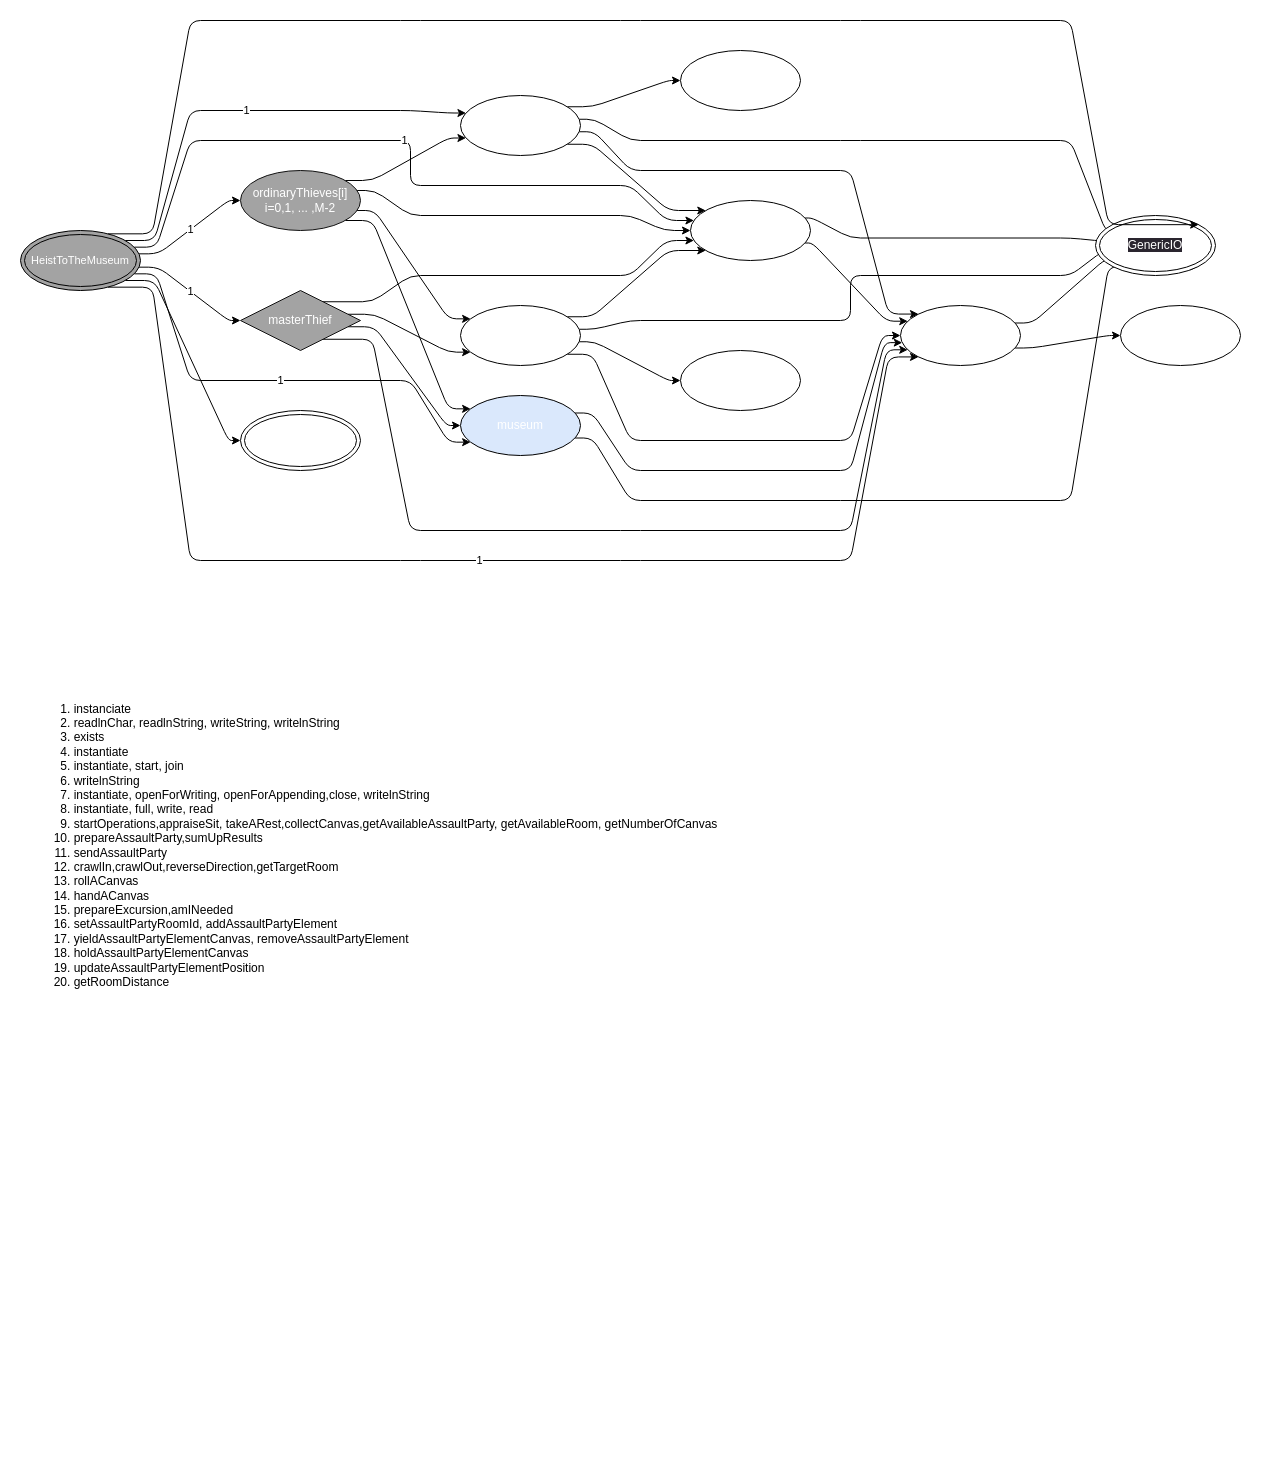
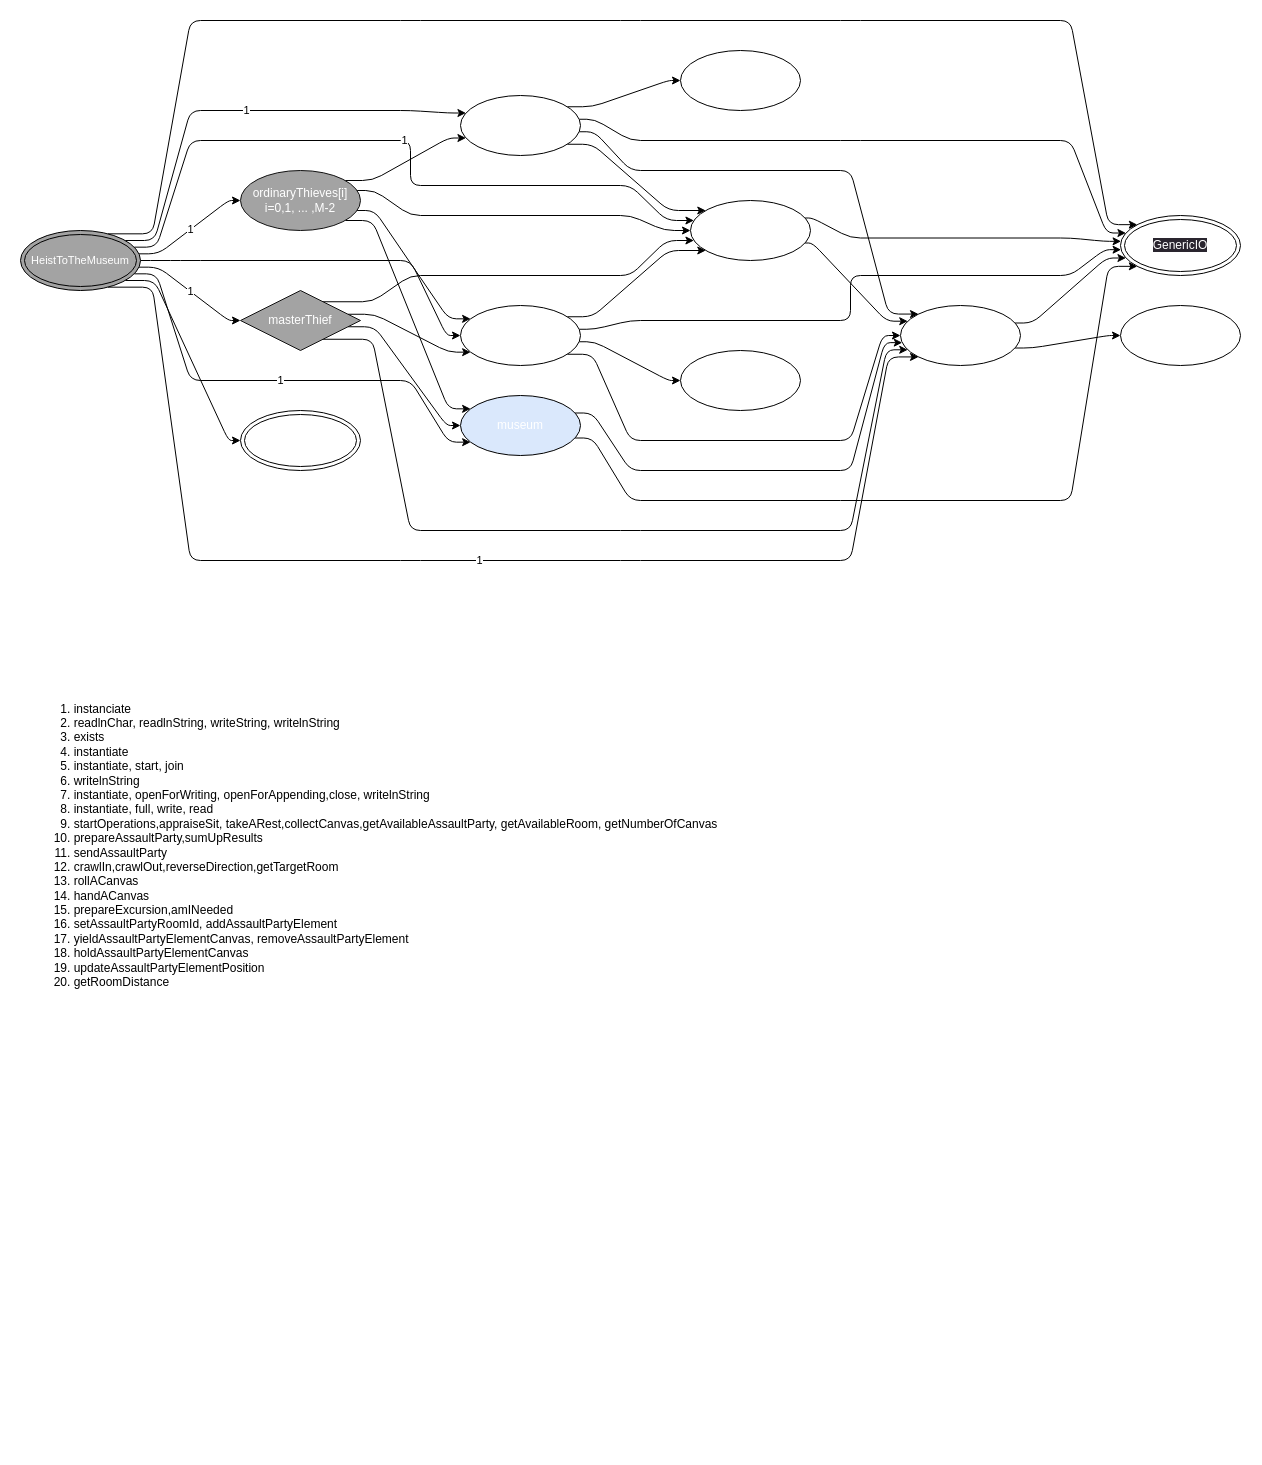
  <mxCell id="0" />
  <mxCell id="1" parent="0" />
  <mxCell id="2" style="edgeStyle=none;html=1;noEdgeStyle=1;orthogonal=1;" edge="1" parent="1" source="4" target="5"><mxGeometry relative="1" as="geometry"><Array as="points"><mxPoint x="1032" y="347.5" /><mxPoint x="1108" y="335" /></Array></mxGeometry></mxCell>
  <mxCell id="3" style="edgeStyle=none;html=1;noEdgeStyle=1;orthogonal=1;" edge="1" parent="1" source="4" target="35"><mxGeometry relative="1" as="geometry"><Array as="points"><mxPoint x="1032" y="322.5" /><mxPoint x="1106" y="257.5" /></Array></mxGeometry></mxCell>
  <mxCell id="4" value="&lt;div&gt;&lt;span style=&quot;background-color: initial;&quot;&gt;repos&lt;/span&gt;&lt;br&gt;&lt;/div&gt;" style="ellipse;whiteSpace=wrap;html=1;fontColor=#FFFFFF;" parent="1" vertex="1"><mxGeometry x="900" y="305" width="120" height="60" as="geometry" /></mxCell>
  <mxCell id="5" value="&lt;div&gt;&lt;span style=&quot;background-color: initial;&quot;&gt;l&lt;/span&gt;&lt;span style=&quot;background-color: initial;&quot;&gt;og&lt;/span&gt;&lt;/div&gt;" style="ellipse;whiteSpace=wrap;html=1;fontColor=#FFFFFF;" parent="1" vertex="1"><mxGeometry x="1120" y="305" width="120" height="60" as="geometry" /></mxCell>
  <mxCell id="6" style="edgeStyle=none;html=1;noEdgeStyle=1;orthogonal=1;" edge="1" parent="1" source="8" target="4"><mxGeometry relative="1" as="geometry"><Array as="points"><mxPoint x="592" y="412.5" /><mxPoint x="630" y="470" /><mxPoint x="850" y="470" /><mxPoint x="884" y="342.143" /></Array></mxGeometry></mxCell>
  <mxCell id="7" style="edgeStyle=none;html=1;noEdgeStyle=1;orthogonal=1;" edge="1" parent="1" source="8" target="35"><mxGeometry relative="1" as="geometry"><Array as="points"><mxPoint x="592" y="437.5" /><mxPoint x="630" y="500" /><mxPoint x="850" y="500" /><mxPoint x="850" y="500" /><mxPoint x="1070" y="500" /><mxPoint x="1108" y="265.833" /></Array></mxGeometry></mxCell>
  <mxCell id="8" value="museum" style="ellipse;whiteSpace=wrap;html=1;fontColor=#FFFFFF;fillColor=#dae8fc;" parent="1" vertex="1"><mxGeometry x="460" y="395" width="120" height="60" as="geometry" /></mxCell>
  <mxCell id="9" style="edgeStyle=none;html=1;noEdgeStyle=1;orthogonal=1;" edge="1" parent="1" source="13" target="4"><mxGeometry relative="1" as="geometry"><Array as="points"><mxPoint x="594" y="131.25" /><mxPoint x="630" y="170" /><mxPoint x="850" y="170" /><mxPoint x="888" y="313.571" /></Array></mxGeometry></mxCell>
  <mxCell id="10" style="edgeStyle=none;html=1;noEdgeStyle=1;orthogonal=1;" edge="1" parent="1" source="13" target="16"><mxGeometry relative="1" as="geometry"><Array as="points"><mxPoint x="592" y="143.75" /><mxPoint x="668" y="210" /></Array></mxGeometry></mxCell>
  <mxCell id="11" style="edgeStyle=none;html=1;entryX=0;entryY=0.5;entryDx=0;entryDy=0;noEdgeStyle=1;orthogonal=1;" edge="1" parent="1" source="13" target="34"><mxGeometry relative="1" as="geometry"><Array as="points"><mxPoint x="592" y="106.25" /><mxPoint x="668" y="80" /></Array></mxGeometry></mxCell>
  <mxCell id="12" style="edgeStyle=none;html=1;noEdgeStyle=1;orthogonal=1;" edge="1" parent="1" source="13" target="35"><mxGeometry relative="1" as="geometry"><Array as="points"><mxPoint x="594" y="118.75" /><mxPoint x="630" y="140" /><mxPoint x="850" y="140" /><mxPoint x="850" y="140" /><mxPoint x="1070" y="140" /><mxPoint x="1106" y="232.5" /></Array></mxGeometry></mxCell>
  <mxCell id="13" value="contColSite" style="ellipse;whiteSpace=wrap;html=1;fontColor=#FFFFFF;" parent="1" vertex="1"><mxGeometry x="460" y="95" width="120" height="60" as="geometry" /></mxCell>
  <mxCell id="14" style="edgeStyle=none;html=1;noEdgeStyle=1;orthogonal=1;" edge="1" parent="1" source="16" target="4"><mxGeometry relative="1" as="geometry"><Array as="points"><mxPoint x="812" y="242.5" /><mxPoint x="886" y="320.714" /></Array></mxGeometry></mxCell>
  <mxCell id="15" style="edgeStyle=none;html=1;noEdgeStyle=1;orthogonal=1;" edge="1" parent="1" source="16" target="35"><mxGeometry relative="1" as="geometry"><Array as="points"><mxPoint x="812" y="217.5" /><mxPoint x="850" y="237.5" /><mxPoint x="1070" y="237.5" /><mxPoint x="1104" y="240.833" /></Array></mxGeometry></mxCell>
  <mxCell id="16" value="assaultParties[i]&lt;span style=&quot;background-color: initial;&quot;&gt;&lt;br&gt;&lt;/span&gt;i=0,1, ... ,(M-1)/K" style="ellipse;whiteSpace=wrap;html=1;fontColor=#FFFFFF;" parent="1" vertex="1"><mxGeometry x="690" y="200" width="120" height="60" as="geometry" /></mxCell>
  <mxCell id="17" style="edgeStyle=none;html=1;noEdgeStyle=1;orthogonal=1;" edge="1" parent="1" source="21" target="4"><mxGeometry relative="1" as="geometry"><Array as="points"><mxPoint x="592" y="353.75" /><mxPoint x="630" y="440" /><mxPoint x="850" y="440" /><mxPoint x="882" y="335" /></Array></mxGeometry></mxCell>
  <mxCell id="18" style="edgeStyle=none;html=1;noEdgeStyle=1;orthogonal=1;" edge="1" parent="1" source="21" target="16"><mxGeometry relative="1" as="geometry"><Array as="points"><mxPoint x="592" y="316.25" /><mxPoint x="668" y="250" /></Array></mxGeometry></mxCell>
  <mxCell id="19" style="edgeStyle=none;html=1;noEdgeStyle=1;orthogonal=1;" edge="1" parent="1" source="21" target="35"><mxGeometry relative="1" as="geometry"><Array as="points"><mxPoint x="594" y="328.75" /><mxPoint x="630" y="320" /><mxPoint x="850" y="320" /><mxPoint x="850" y="275" /><mxPoint x="1070" y="275" /><mxPoint x="1104" y="249.167" /></Array></mxGeometry></mxCell>
  <mxCell id="20" style="edgeStyle=none;html=1;noEdgeStyle=1;orthogonal=1;" edge="1" parent="1" source="21" target="32"><mxGeometry relative="1" as="geometry"><Array as="points"><mxPoint x="594" y="341.25" /><mxPoint x="668" y="380" /></Array></mxGeometry></mxCell>
  <mxCell id="21" value="concentSite" style="ellipse;whiteSpace=wrap;html=1;fontColor=#FFFFFF;" parent="1" vertex="1"><mxGeometry x="460" y="305" width="120" height="60" as="geometry" /></mxCell>
  <mxCell id="22" style="edgeStyle=none;html=1;noEdgeStyle=1;orthogonal=1;" edge="1" parent="1" source="26" target="16"><mxGeometry relative="1" as="geometry"><Array as="points"><mxPoint x="372" y="301.25" /><mxPoint x="410" y="275" /><mxPoint x="630" y="275" /><mxPoint x="666" y="240" /></Array></mxGeometry></mxCell>
  <mxCell id="23" style="edgeStyle=none;html=1;noEdgeStyle=1;orthogonal=1;" edge="1" parent="1" source="26" target="4"><mxGeometry relative="1" as="geometry"><Array as="points"><mxPoint x="372" y="338.75" /><mxPoint x="410" y="530" /><mxPoint x="630" y="530" /><mxPoint x="630" y="530" /><mxPoint x="850" y="530" /><mxPoint x="886" y="349.286" /></Array></mxGeometry></mxCell>
  <mxCell id="24" style="edgeStyle=none;html=1;noEdgeStyle=1;orthogonal=1;" edge="1" parent="1" source="26" target="8"><mxGeometry relative="1" as="geometry"><Array as="points"><mxPoint x="374" y="326.25" /><mxPoint x="446" y="425" /></Array></mxGeometry></mxCell>
  <mxCell id="25" style="edgeStyle=none;html=1;noEdgeStyle=1;orthogonal=1;" edge="1" parent="1" source="26" target="21"><mxGeometry relative="1" as="geometry"><Array as="points"><mxPoint x="374" y="313.75" /><mxPoint x="448" y="351.667" /></Array></mxGeometry></mxCell>
  <mxCell id="26" value="masterThief" style="rhombus;whiteSpace=wrap;html=1;fillColor=#A3A3A3;fontColor=#FFFFFF;strokeColor=#121212;" parent="1" vertex="1"><mxGeometry x="240" y="290" width="120" height="60" as="geometry" /></mxCell>
  <mxCell id="27" style="edgeStyle=none;html=1;noEdgeStyle=1;orthogonal=1;" edge="1" parent="1" source="31" target="21"><mxGeometry relative="1" as="geometry"><Array as="points"><mxPoint x="374" y="210" /><mxPoint x="448" y="318.333" /></Array></mxGeometry></mxCell>
  <mxCell id="28" style="edgeStyle=none;html=1;noEdgeStyle=1;orthogonal=1;" edge="1" parent="1" source="31" target="8"><mxGeometry relative="1" as="geometry"><Array as="points"><mxPoint x="372" y="220" /><mxPoint x="448" y="408.333" /></Array></mxGeometry></mxCell>
  <mxCell id="29" style="edgeStyle=none;html=1;noEdgeStyle=1;orthogonal=1;" edge="1" parent="1" source="31" target="13"><mxGeometry relative="1" as="geometry"><Array as="points"><mxPoint x="372" y="180" /><mxPoint x="448" y="137.5" /></Array></mxGeometry></mxCell>
  <mxCell id="30" style="edgeStyle=none;html=1;noEdgeStyle=1;orthogonal=1;" edge="1" parent="1" source="31" target="16"><mxGeometry relative="1" as="geometry"><Array as="points"><mxPoint x="374" y="190" /><mxPoint x="410" y="215" /><mxPoint x="630" y="215" /><mxPoint x="664" y="230" /></Array></mxGeometry></mxCell>
  <mxCell id="31" value="ordinaryThieves&lt;span style=&quot;background-color: initial;&quot;&gt;[i]&lt;/span&gt;&lt;br&gt;i=0,1, ... ,M-2" style="ellipse;whiteSpace=wrap;html=1;fillColor=#A3A3A3;fontColor=#FFFFFF;strokeColor=#121212;" parent="1" vertex="1"><mxGeometry x="240" y="170" width="120" height="60" as="geometry" /></mxCell>
  <mxCell id="32" value="waitingThieves" style="ellipse;whiteSpace=wrap;html=1;fontColor=#FFFFFF;" parent="1" vertex="1"><mxGeometry x="680" y="350" width="120" height="60" as="geometry" /></mxCell>
  <mxCell id="33" value="&lt;ol&gt;&lt;li style=&quot;text-align: left;&quot;&gt;instanciate&lt;/li&gt;&lt;li style=&quot;text-align: left;&quot;&gt;readlnChar, readlnString, writeString, writelnString&lt;br&gt;&lt;/li&gt;&lt;li style=&quot;text-align: left;&quot;&gt;exists&lt;br&gt;&lt;/li&gt;&lt;li style=&quot;text-align: left;&quot;&gt;instantiate&lt;br&gt;&lt;/li&gt;&lt;li style=&quot;text-align: left;&quot;&gt;instantiate, start, join&lt;br&gt;&lt;/li&gt;&lt;li style=&quot;text-align: left;&quot;&gt;writelnString&lt;br&gt;&lt;/li&gt;&lt;li style=&quot;text-align: left;&quot;&gt;instantiate, openForWriting, openForAppending,close, writelnString&lt;br&gt;&lt;/li&gt;&lt;li style=&quot;text-align: left;&quot;&gt;instantiate, full, write, read&lt;br&gt;&lt;/li&gt;&lt;li style=&quot;text-align: left;&quot;&gt;startOperations,appraiseSit, takeARest,collectCanvas,getAvailableAssaultParty, getAvailableRoom, getNumberOfCanvas&lt;/li&gt;&lt;li style=&quot;text-align: left;&quot;&gt;prepareAssaultParty,sumUpResults&lt;/li&gt;&lt;li style=&quot;text-align: left;&quot;&gt;sendAssaultParty&lt;/li&gt;&lt;li style=&quot;text-align: left;&quot;&gt;crawlIn,crawlOut,reverseDirection,getTargetRoom&lt;/li&gt;&lt;li style=&quot;text-align: left;&quot;&gt;rollACanvas&lt;/li&gt;&lt;li style=&quot;text-align: left;&quot;&gt;handACanvas&lt;/li&gt;&lt;li style=&quot;text-align: left;&quot;&gt;prepareExcursion,amINeeded&lt;/li&gt;&lt;li style=&quot;text-align: left;&quot;&gt;setAssaultPartyRoomId, addAssaultPartyElement&lt;br&gt;&lt;/li&gt;&lt;li style=&quot;text-align: left;&quot;&gt;yieldAssaultPartyElementCanvas, removeAssaultPartyElement&lt;br&gt;&lt;/li&gt;&lt;li style=&quot;text-align: left;&quot;&gt;holdAssaultPartyElementCanvas&lt;br&gt;&lt;/li&gt;&lt;li style=&quot;text-align: left;&quot;&gt;updateAssaultPartyElementPosition &lt;br&gt;&lt;/li&gt;&lt;li style=&quot;text-align: left;&quot;&gt;getRoomDistance&lt;/li&gt;&lt;/ol&gt;" style="text;html=1;align=center;verticalAlign=middle;resizable=0;points=[];autosize=1;strokeColor=none;fillColor=none;" parent="1" vertex="1"><mxGeometry y="620" width="710" height="450" as="geometry" x="20" /></mxCell>
  <mxCell id="34" value="waitingThieves" style="ellipse;whiteSpace=wrap;html=1;fontColor=#FFFFFF;" parent="1" vertex="1"><mxGeometry x="680" y="50" width="120" height="60" as="geometry" /></mxCell>
- <mxCell id="35" value="&lt;span style=&quot;font-family: Helvetica; font-size: 12px; font-style: normal; font-variant-ligatures: normal; font-variant-caps: normal; font-weight: 400; letter-spacing: normal; orphans: 2; text-align: center; text-indent: 0px; text-transform: none; widows: 2; word-spacing: 0px; -webkit-text-stroke-width: 0px; background-color: rgb(42, 37, 47); text-decoration-thickness: initial; text-decoration-style: initial; text-decoration-color: initial; float: none; display: inline !important;&quot;&gt;GenericIO&lt;/span&gt;" style="ellipse;shape=doubleEllipse;whiteSpace=wrap;html=1;strokeColor=default;fontColor=#FFFFFF;" parent="1" vertex="1"><mxGeometry x="1095" y="215" width="120" height="60" as="geometry" /></mxCell>
+ <mxCell id="35" value="&lt;span style=&quot;font-family: Helvetica; font-size: 12px; font-style: normal; font-variant-ligatures: normal; font-variant-caps: normal; font-weight: 400; letter-spacing: normal; orphans: 2; text-align: center; text-indent: 0px; text-transform: none; widows: 2; word-spacing: 0px; -webkit-text-stroke-width: 0px; background-color: rgb(42, 37, 47); text-decoration-thickness: initial; text-decoration-style: initial; text-decoration-color: initial; float: none; display: inline !important;&quot;&gt;GenericIO&lt;/span&gt;" style="ellipse;shape=doubleEllipse;whiteSpace=wrap;html=1;strokeColor=default;fontColor=#FFFFFF;" parent="1" vertex="1"><mxGeometry x="1120" y="215" width="120" height="60" as="geometry" /></mxCell>
  <mxCell id="36" value="&lt;span style=&quot;&quot;&gt;FileOp&lt;/span&gt;" style="ellipse;shape=doubleEllipse;whiteSpace=wrap;html=1;strokeColor=default;fontColor=#FFFFFF;" parent="1" vertex="1"><mxGeometry x="240" y="410" width="120" height="60" as="geometry" /></mxCell>
  <mxCell id="37" value="1" style="edgeStyle=none;html=1;noEdgeStyle=1;orthogonal=1;" edge="1" parent="1" source="46" target="13"><mxGeometry relative="1" as="geometry"><Array as="points"><mxPoint x="154" y="240" /><mxPoint x="190" y="110" /><mxPoint x="410" y="110" /><mxPoint x="448" y="112.5" /></Array></mxGeometry></mxCell>
  <mxCell id="38" value="1" style="edgeStyle=none;html=1;noEdgeStyle=1;orthogonal=1;" edge="1" parent="1" source="46" target="31"><mxGeometry relative="1" as="geometry"><Array as="points"><mxPoint x="158" y="253.333" /><mxPoint x="228" y="200" /></Array></mxGeometry></mxCell>
  <mxCell id="39" style="edgeStyle=none;html=1;noEdgeStyle=1;orthogonal=1;" edge="1" parent="1" source="46" target="35"><mxGeometry relative="1" as="geometry"><Array as="points"><mxPoint x="152" y="233.333" /><mxPoint x="190" y="20" /><mxPoint x="410" y="20" /><mxPoint x="410" y="20" /><mxPoint x="630" y="20" /><mxPoint x="630" y="20" /><mxPoint x="850" y="20" /><mxPoint x="850" y="20" /><mxPoint x="1070" y="20" /><mxPoint x="1108" y="224.167" /></Array></mxGeometry></mxCell>
  <mxCell id="40" value="1" style="edgeStyle=none;html=1;noEdgeStyle=1;orthogonal=1;" edge="1" parent="1" source="46" target="26"><mxGeometry relative="1" as="geometry"><Array as="points"><mxPoint x="158" y="266.667" /><mxPoint x="228" y="320" /></Array></mxGeometry></mxCell>
  <mxCell id="41" value="1" style="edgeStyle=none;html=1;noEdgeStyle=1;orthogonal=1;" edge="1" parent="1" source="46" target="16"><mxGeometry relative="1" as="geometry"><Array as="points"><mxPoint x="156" y="246.667" /><mxPoint x="190" y="140" /><mxPoint x="410" y="140" /><mxPoint x="410" y="185" /><mxPoint x="630" y="185" /><mxPoint x="666" y="220" /></Array></mxGeometry></mxCell>
  <mxCell id="42" value="1" style="edgeStyle=none;html=1;noEdgeStyle=1;orthogonal=1;" edge="1" parent="1" source="46" target="4"><mxGeometry relative="1" as="geometry"><Array as="points"><mxPoint x="152" y="286.667" /><mxPoint x="190" y="560" /><mxPoint x="410" y="560" /><mxPoint x="410" y="560" /><mxPoint x="630" y="560" /><mxPoint x="630" y="560" /><mxPoint x="850" y="560" /><mxPoint x="888" y="356.429" /></Array></mxGeometry></mxCell>
  <mxCell id="43" value="1" style="edgeStyle=none;html=1;noEdgeStyle=1;orthogonal=1;" edge="1" parent="1" source="46" target="8"><mxGeometry relative="1" as="geometry"><Array as="points"><mxPoint x="156" y="273.333" /><mxPoint x="190" y="380" /><mxPoint x="410" y="380" /><mxPoint x="448" y="441.667" /></Array></mxGeometry></mxCell>
+ <mxCell id="44" style="edgeStyle=none;html=1;noEdgeStyle=1;orthogonal=1;" edge="1" parent="1" source="46" target="21"><mxGeometry relative="1" as="geometry"><Array as="points"><mxPoint x="160" y="260" /><mxPoint x="190" y="260" /><mxPoint x="410" y="260" /><mxPoint x="446" y="335" /></Array></mxGeometry></mxCell>
  <mxCell id="45" style="edgeStyle=none;html=1;noEdgeStyle=1;orthogonal=1;" edge="1" parent="1" source="46" target="36"><mxGeometry relative="1" as="geometry"><Array as="points"><mxPoint x="154" y="280" /><mxPoint x="228" y="440" /></Array></mxGeometry></mxCell>
  <mxCell id="46" value="&lt;span style=&quot;font-size: 11px;&quot;&gt;&lt;font&gt;HeistToTheMuseum&lt;/font&gt;&lt;/span&gt;" style="ellipse;shape=doubleEllipse;whiteSpace=wrap;html=1;fontColor=#FFFFFF;fillColor=#A3A3A3;" parent="1" vertex="1"><mxGeometry y="230" width="120" height="60" as="geometry" x="20" /></mxCell>
  <mxCell id="47" value="Threads&lt;br&gt;(clients)" style="text;html=1;strokeColor=none;fillColor=none;align=center;verticalAlign=middle;whiteSpace=wrap;rounded=0;fontColor=#FFFFFF;" parent="1" vertex="1"><mxGeometry y="1130" width="65" height="30" as="geometry" x="20" /></mxCell>
  <mxCell id="48" value="Shared regions&lt;br&gt;(servers)&lt;br&gt;(can communicate with each other)" style="text;html=1;strokeColor=none;fillColor=none;align=center;verticalAlign=middle;whiteSpace=wrap;rounded=0;fontColor=#FFFFFF;" parent="1" vertex="1"><mxGeometry y="1226.5" width="202.5" height="30" as="geometry" x="20" /></mxCell>
  <mxCell id="49" value="CommInfra" style="text;html=1;strokeColor=none;fillColor=none;align=center;verticalAlign=middle;whiteSpace=wrap;rounded=0;fontColor=#FFFFFF;" parent="1" vertex="1"><mxGeometry y="1323" width="65" height="30" as="geometry" x="20" /></mxCell>
  <mxCell id="50" value="genclass" style="text;html=1;strokeColor=none;fillColor=none;align=center;verticalAlign=middle;whiteSpace=wrap;rounded=0;fontColor=#FFFFFF;" parent="1" vertex="1"><mxGeometry y="1413" width="65" height="30" as="geometry" x="20" /></mxCell>
